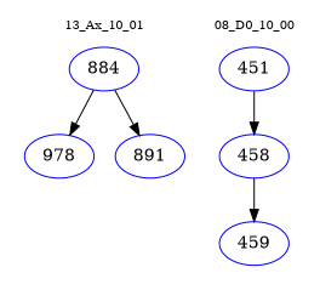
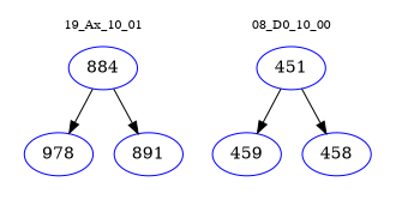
  digraph {
    node [color=blue]
    edge [color=black]
    n1 [label=884]
    n2 [label=978]
    n3 [label=891]
    n4 [label=451]
    n5 [label=459]
    n6 [label=458]
    subgraph cluster_1 {
      color=white
      fontsize=10
-     label="13_Ax_10_01"
+     label="19_Ax_10_01"
      n1
      n2
      n3
    }
    subgraph cluster_2 {
      color=white
      fontsize=10
      label="08_D0_10_00"
      n4
      n5
      n6
    }
    n1 -> n2
    n1 -> n3
-   n6 -> n5
+   n4 -> n5
    n4 -> n6
  }
